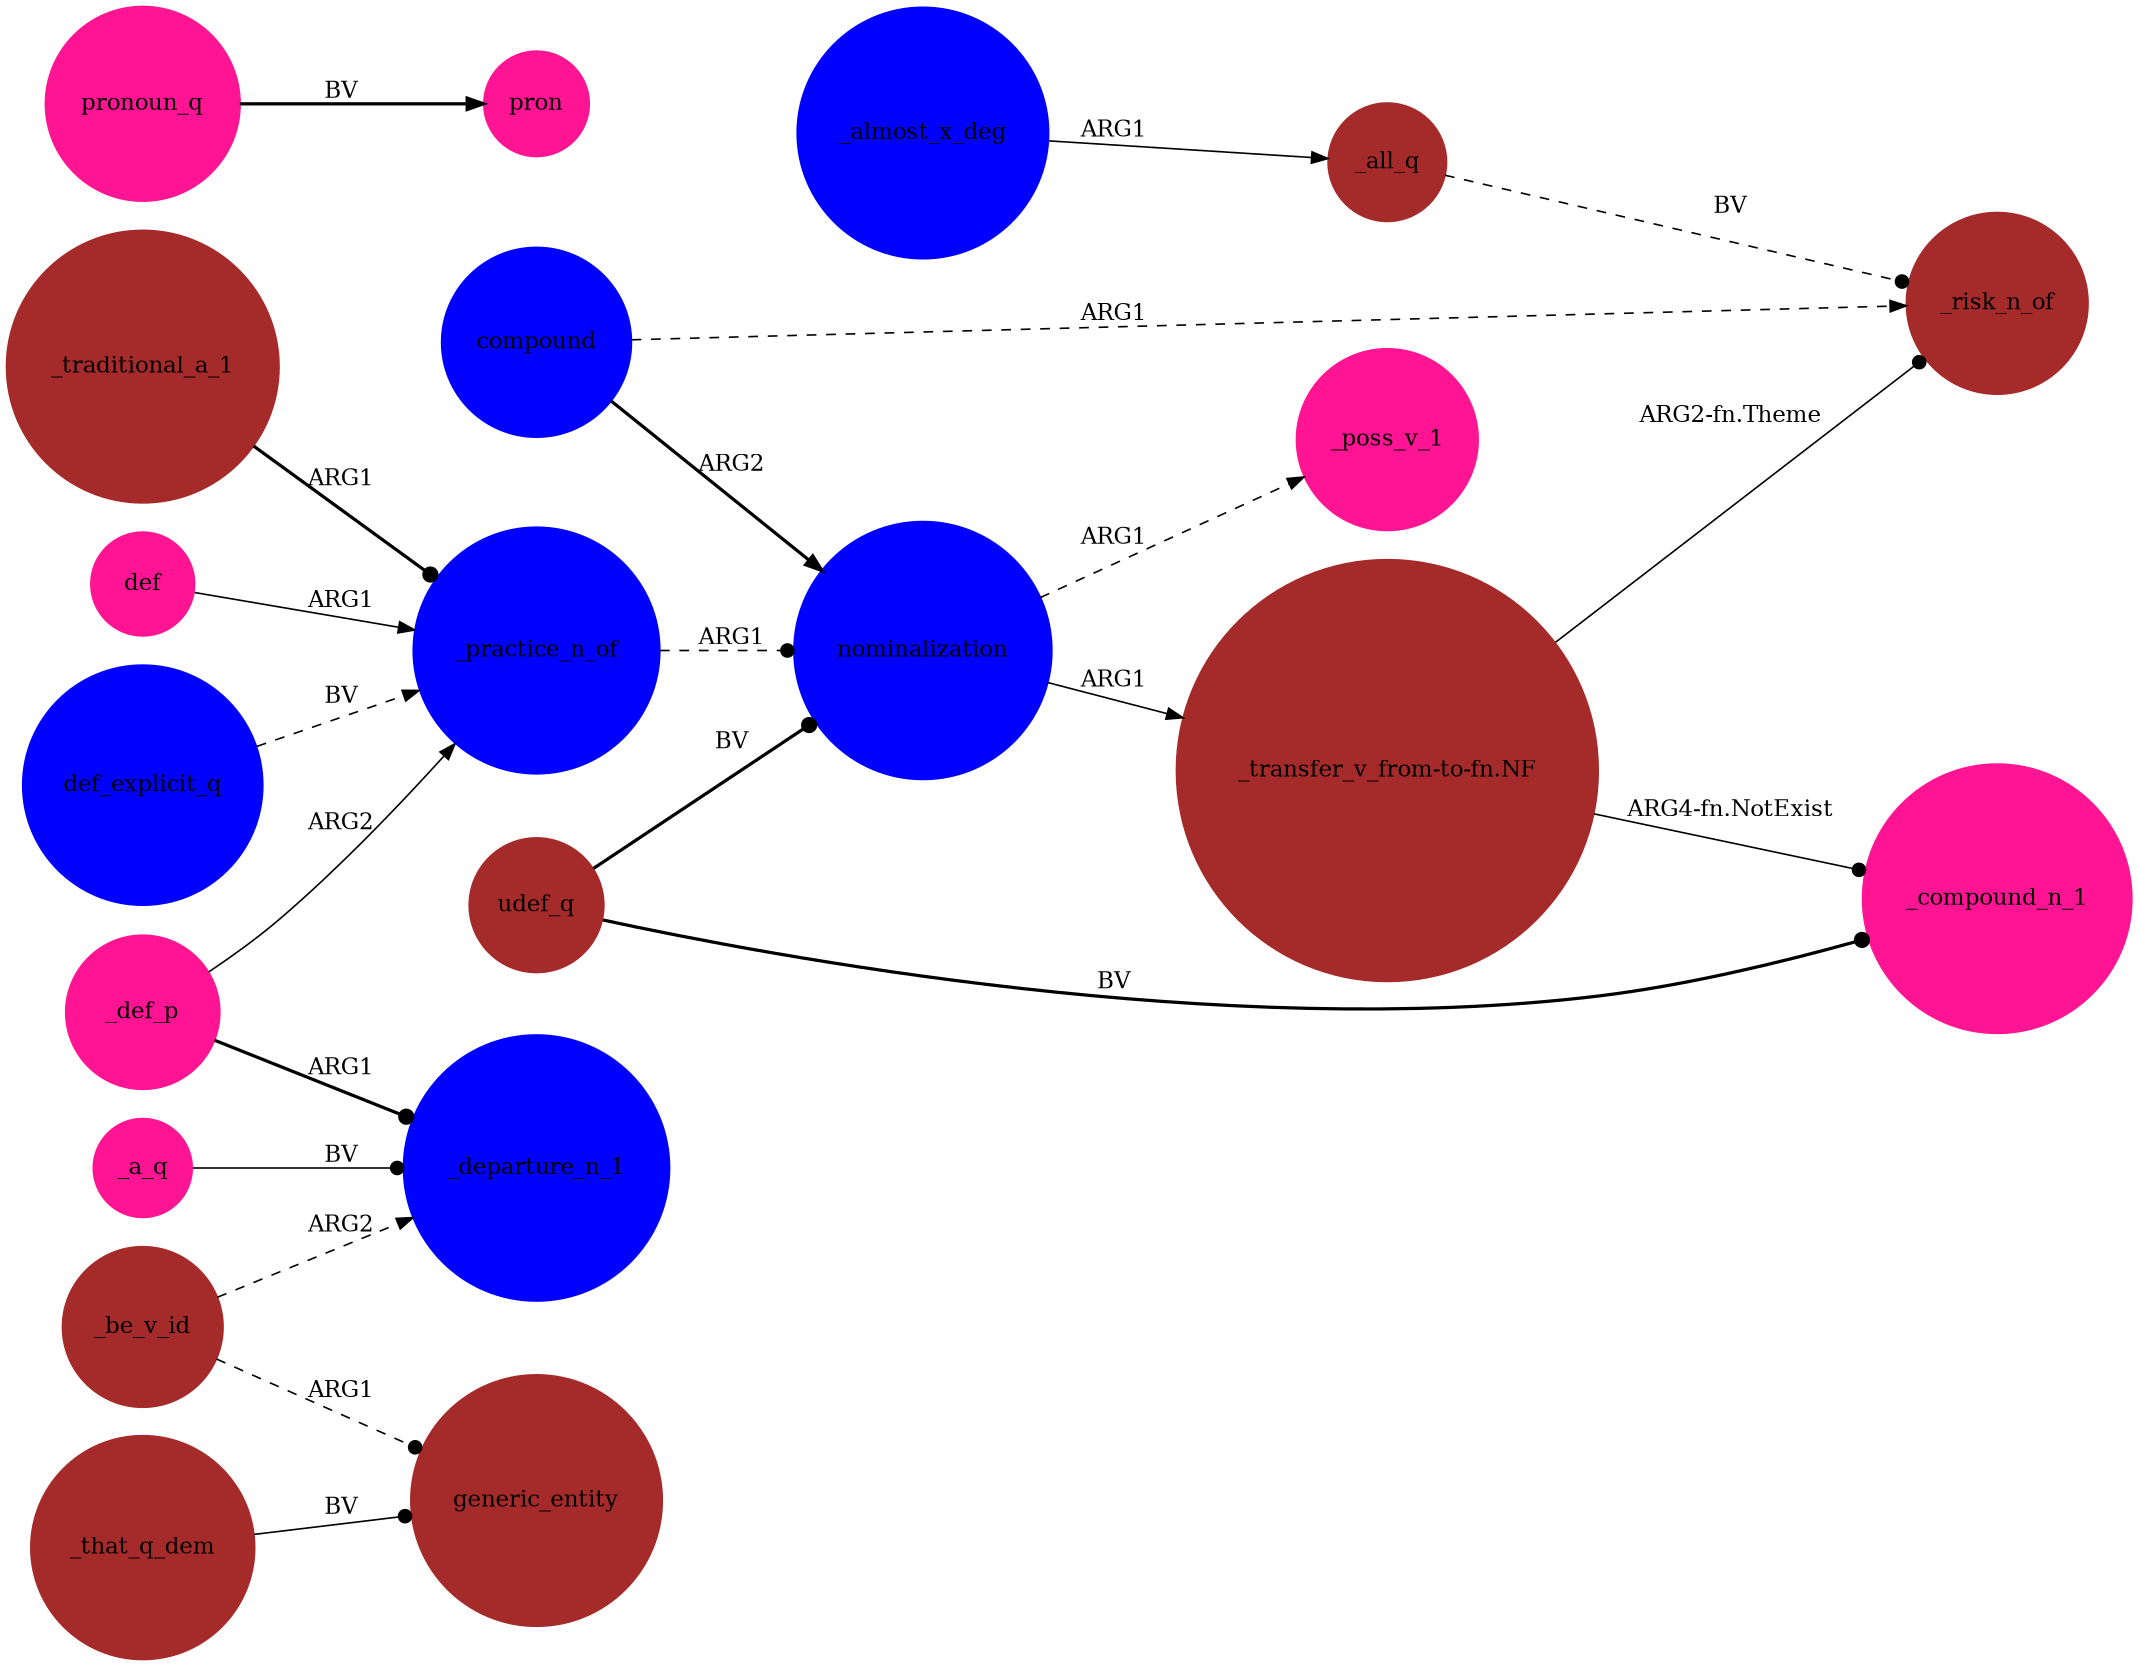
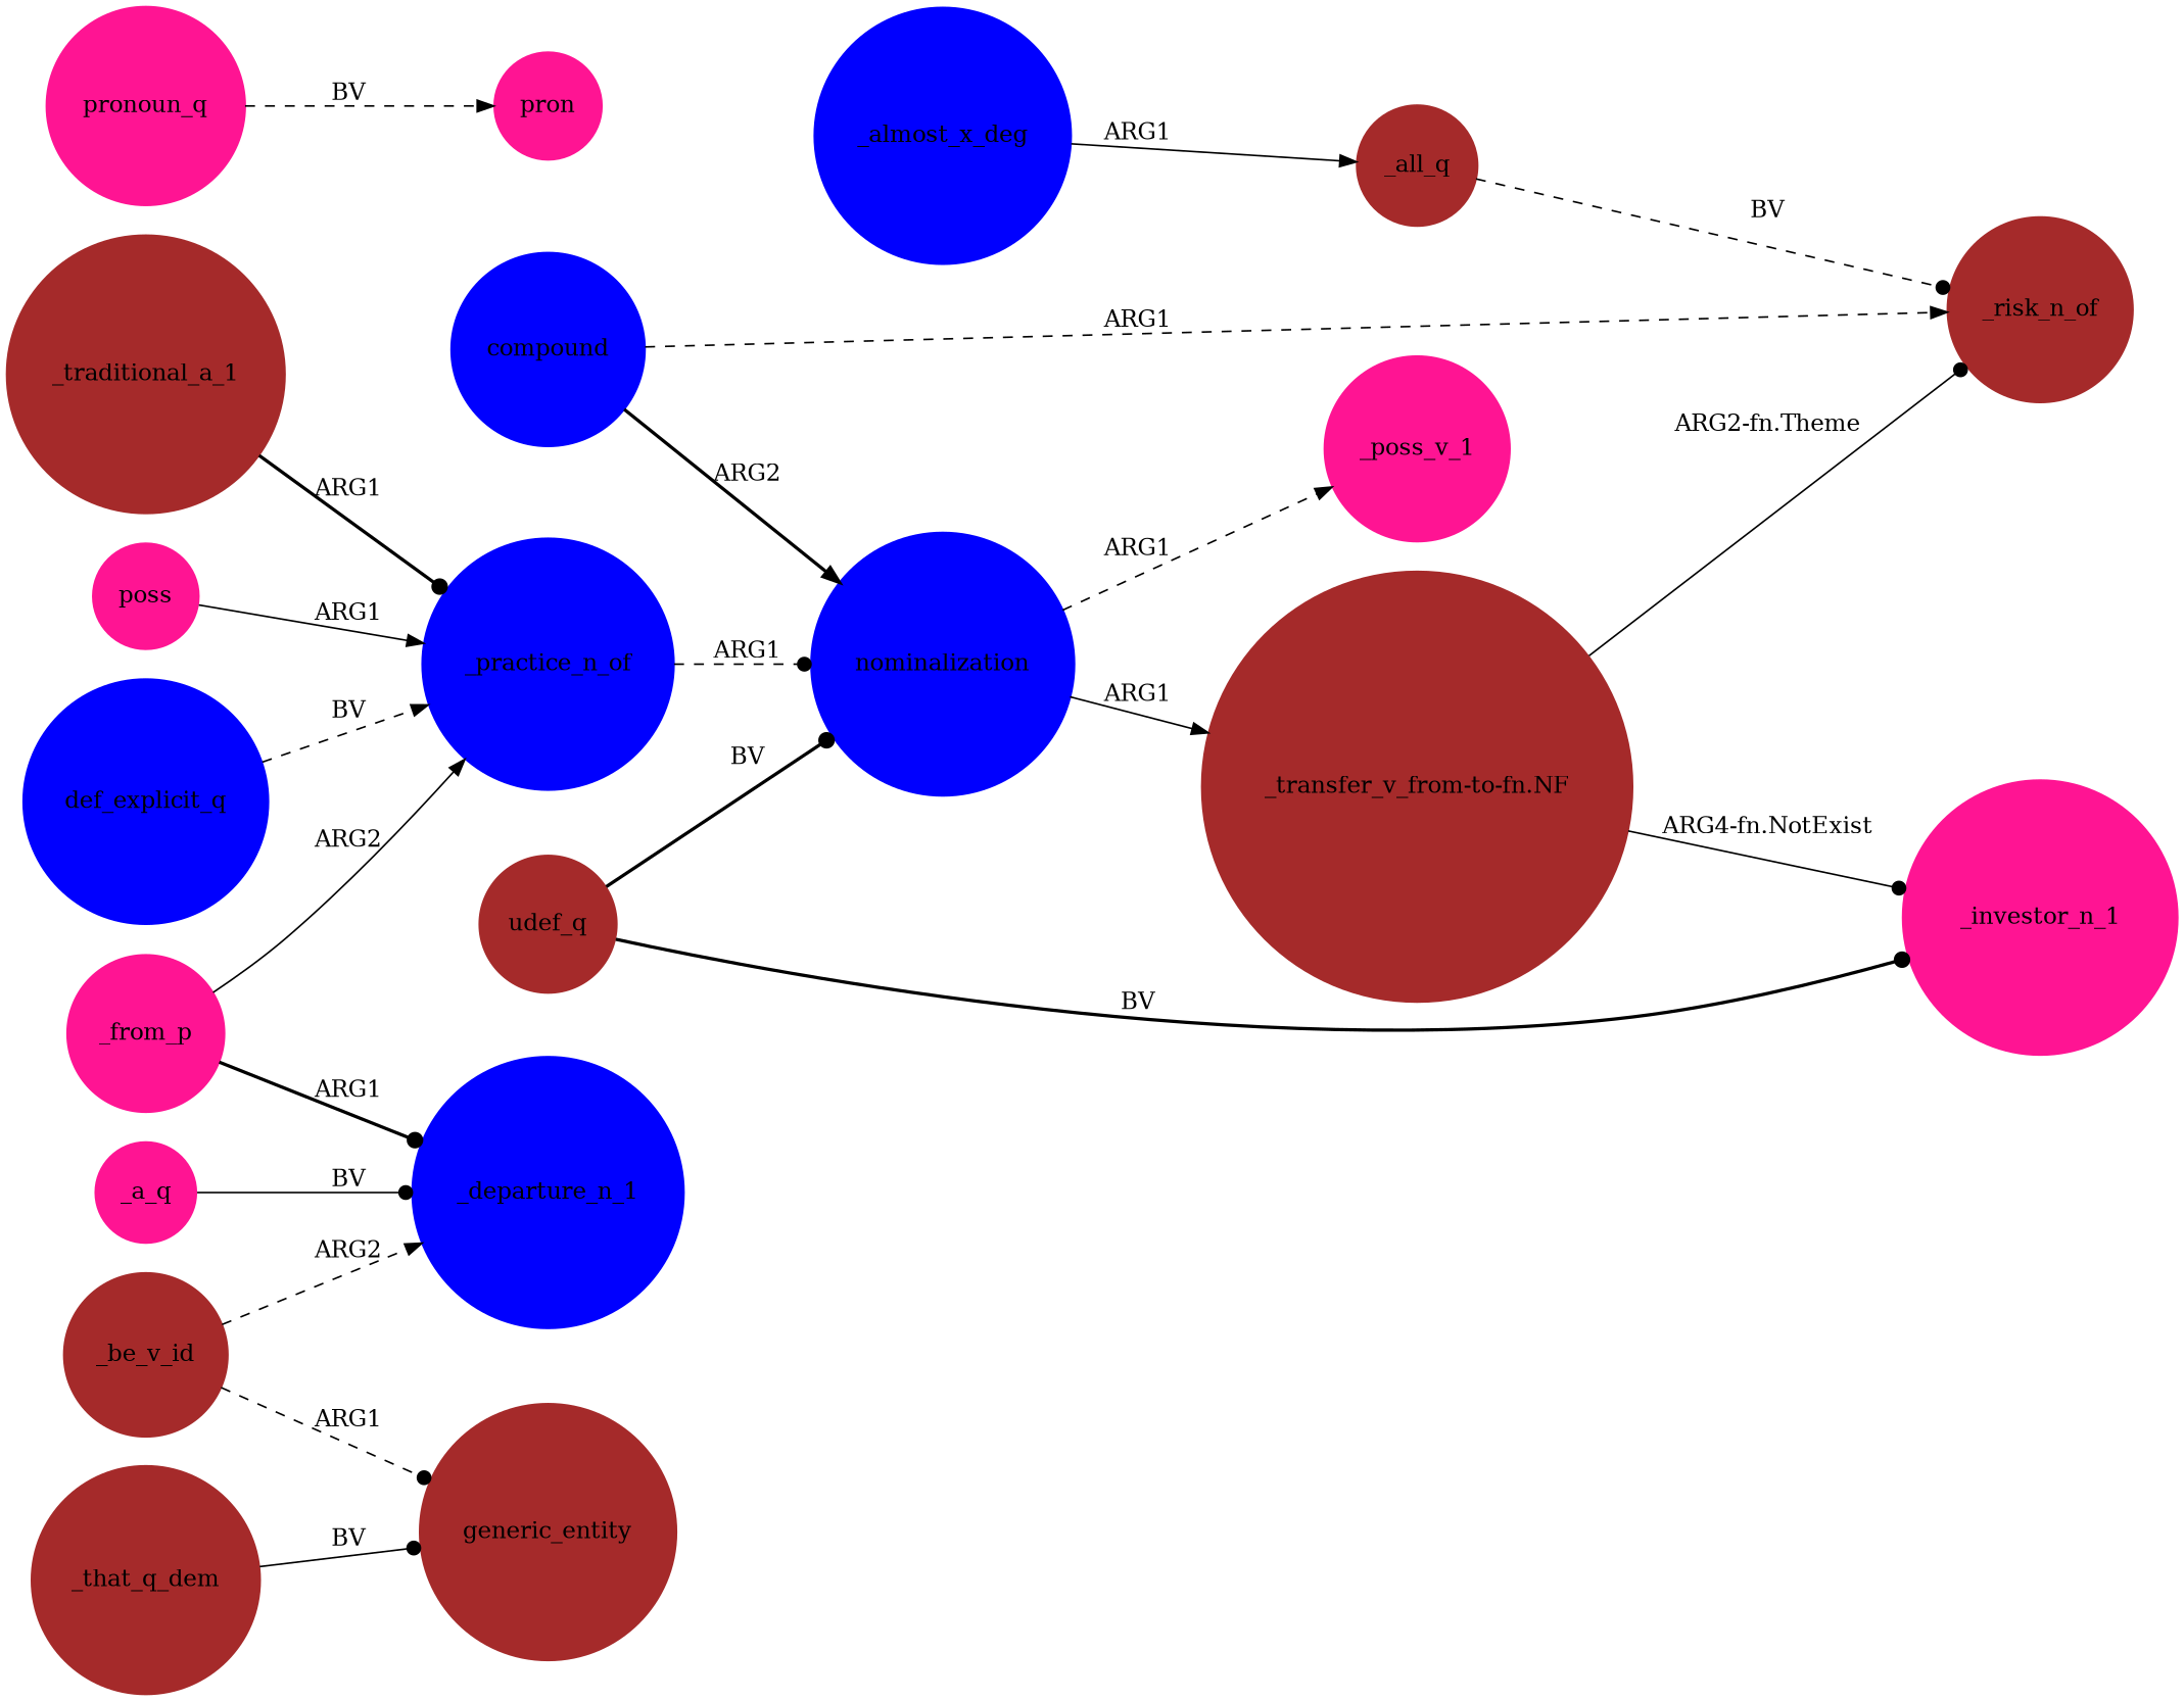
  digraph {
    rankdir=LR
    node [color=brown shape=circle style=filled]
    edge [arrowhead=dot style=solid]
-   _from_p [color=deeppink label=_def_p]
+   _from_p [color=deeppink]
    _practice_n_of [color=blue]
    _departure_n_1 [color=blue]
    nominalization [color=blue]
    "_transfer_v_from-to-fn.NF"
    n6 [color=deeppink label=_poss_v_1]
    _almost_x_deg [color=blue]
    _all_q
    _risk_n_of
-   poss [color=deeppink label=def]
+   poss [color=deeppink]
    pron [color=deeppink]
    compound [color=blue]
    udef_q
-   _investor_n_1 [color=deeppink label=_compound_n_1]
+   _investor_n_1 [color=deeppink]
    _that_q_dem
    generic_entity
    def_explicit_q [color=blue]
    _traditional_a_1
    _be_v_id
    pronoun_q [color=deeppink]
    _a_q [color=deeppink]
    _from_p -> _practice_n_of [arrowhead=normal label=ARG2]
    _from_p -> _departure_n_1 [label=ARG1 style=bold]
    _practice_n_of -> nominalization [label=ARG1 style=dashed]
    nominalization -> "_transfer_v_from-to-fn.NF" [arrowhead=normal label=ARG1]
    nominalization -> n6 [arrowhead=normal label=ARG1 style=dashed]
    "_transfer_v_from-to-fn.NF" -> _risk_n_of [label="ARG2-fn.Theme"]
    "_transfer_v_from-to-fn.NF" -> _investor_n_1 [label="ARG4-fn.NotExist"]
    _almost_x_deg -> _all_q [arrowhead=normal label=ARG1]
    _all_q -> _risk_n_of [label=BV style=dashed]
    poss -> _practice_n_of [arrowhead=normal label=ARG1]
    compound -> nominalization [arrowhead=normal label=ARG2 style=bold]
    compound -> _risk_n_of [arrowhead=normal label=ARG1 style=dashed]
    udef_q -> nominalization [label=BV style=bold]
    udef_q -> _investor_n_1 [label=BV style=bold]
    _that_q_dem -> generic_entity [label=BV]
    def_explicit_q -> _practice_n_of [arrowhead=normal label=BV style=dashed]
    _traditional_a_1 -> _practice_n_of [label=ARG1 style=bold]
    _be_v_id -> _departure_n_1 [arrowhead=normal label=ARG2 style=dashed]
    _be_v_id -> generic_entity [label=ARG1 style=dashed]
-   pronoun_q -> pron [arrowhead=normal label=BV style=bold]
+   pronoun_q -> pron [arrowhead=normal label=BV style=dashed]
    _a_q -> _departure_n_1 [label=BV]
  }
